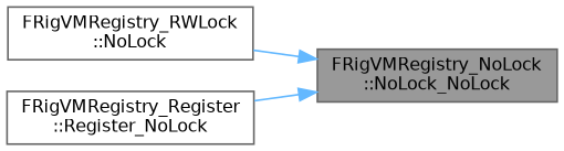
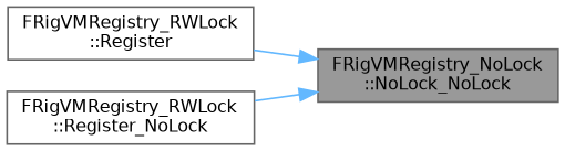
  digraph {
    rankdir=RL
    node [color=grey40 fillcolor=white fontname=Helvetica fontsize=10 shape=box style=filled]
    edge [color=steelblue1 dir=back fontname=Helvetica fontsize=10 labelfontname=Helvetica labelfontsize=10 style=solid]
    n1 [color=gray40 fillcolor=grey60 fontcolor=black height=0.2 label="FRigVMRegistry_NoLock\l::NoLock_NoLock" width=0.4]
-   n2 [height=0.2 label="FRigVMRegistry_RWLock\l::NoLock" width=0.4]
-   n3 [height=0.2 label="FRigVMRegistry_Register\l::Register_NoLock" width=0.4]
+   n2 [height=0.2 label="FRigVMRegistry_RWLock\l::Register" width=0.4]
+   n3 [height=0.2 label="FRigVMRegistry_RWLock\l::Register_NoLock" width=0.4]
    n1 -> n2
    n1 -> n3
  }
